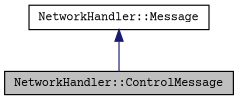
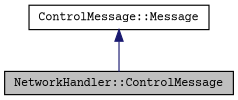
  digraph {
    fontname="Courier Prime"
    node [color=black fontname="Courier Prime" fontsize=10 shape=record style=filled]
    n1 [fillcolor=grey75 fontcolor=black height=0.2 label="NetworkHandler::ControlMessage" width=0.4]
-   n2 [fillcolor=white height=0.2 label="NetworkHandler::Message" width=0.4]
+   n2 [fillcolor=white height=0.2 label="ControlMessage::Message" width=0.4]
    n2 -> n1 [color=midnightblue dir=back fontname="Courier Prime" fontsize=10 labelfontname=Helvetica labelfontsize=10 style=solid]
  }
